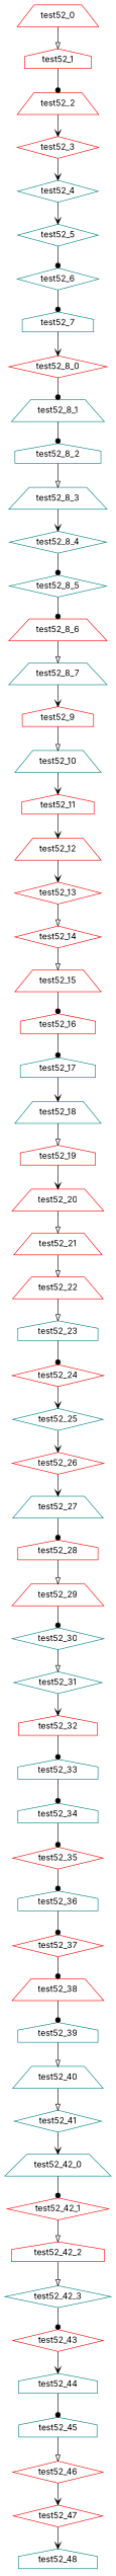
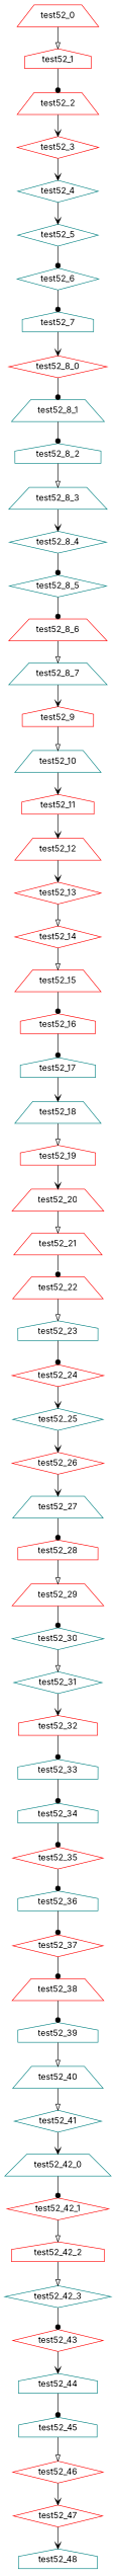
  digraph {
    fontname=Inter
    node [color=red fontname=Inter shape=diamond]
    edge [arrowhead=dot fontname=Inter]
    test52_0 [shape=trapezium]
    test52_1 [shape=house]
    test52_2 [shape=trapezium]
    test52_3
    test52_4 [color=teal]
    test52_5 [color=teal]
    test52_6 [color=teal]
    test52_7 [color=teal shape=house]
    test52_8_0
    test52_8_1 [color=teal shape=trapezium]
    test52_8_2 [color=teal shape=house]
    test52_8_3 [color=teal shape=trapezium]
    test52_8_4 [color=teal]
    test52_8_5 [color=teal]
    test52_8_6 [shape=trapezium]
    test52_8_7 [color=teal shape=trapezium]
    test52_9 [shape=house]
    test52_10 [color=teal shape=trapezium]
    test52_11 [shape=house]
    test52_12 [shape=trapezium]
    test52_13
    test52_14
    test52_15 [shape=trapezium]
    test52_16 [shape=house]
    test52_17 [color=teal shape=house]
    test52_18 [color=teal shape=trapezium]
    test52_19 [shape=house]
    test52_20 [shape=trapezium]
    test52_21 [shape=trapezium]
    test52_22 [shape=trapezium]
    test52_23 [color=teal shape=house]
    test52_24
    test52_25 [color=teal]
    test52_26
    test52_27 [color=teal shape=trapezium]
    test52_28 [shape=house]
    test52_29 [shape=trapezium]
    test52_30 [color=teal]
    test52_31 [color=teal]
    test52_32 [shape=house]
    test52_33 [color=teal shape=house]
    test52_34 [color=teal shape=house]
    test52_35
    test52_36 [color=teal shape=house]
    test52_37
    test52_38 [shape=trapezium]
    test52_39 [color=teal shape=house]
    test52_40 [color=teal shape=trapezium]
    test52_41 [color=teal]
    test52_42_0 [color=teal shape=trapezium]
    test52_42_1
    test52_42_2 [shape=house]
    test52_42_3 [color=teal]
    test52_43
    test52_44 [color=teal shape=house]
    test52_45 [color=teal shape=house]
    test52_46
    test52_47
    test52_48 [color=teal shape=house]
    test52_0 -> test52_1 [arrowhead=onormal]
    test52_1 -> test52_2
    test52_2 -> test52_3 [arrowhead=vee]
    test52_3 -> test52_4 [arrowhead=vee]
    test52_4 -> test52_5 [arrowhead=vee]
    test52_5 -> test52_6
    test52_6 -> test52_7
    test52_7 -> test52_8_0 [arrowhead=vee]
    test52_8_0 -> test52_8_1
    test52_8_1 -> test52_8_2
    test52_8_2 -> test52_8_3 [arrowhead=onormal]
    test52_8_3 -> test52_8_4 [arrowhead=vee]
    test52_8_4 -> test52_8_5
    test52_8_5 -> test52_8_6
    test52_8_6 -> test52_8_7 [arrowhead=onormal]
    test52_8_7 -> test52_9 [arrowhead=vee]
    test52_9 -> test52_10 [arrowhead=onormal]
    test52_10 -> test52_11 [arrowhead=vee]
    test52_11 -> test52_12 [arrowhead=vee]
    test52_12 -> test52_13 [arrowhead=vee]
    test52_13 -> test52_14 [arrowhead=onormal]
    test52_14 -> test52_15 [arrowhead=onormal]
    test52_15 -> test52_16
    test52_16 -> test52_17
    test52_17 -> test52_18 [arrowhead=vee]
    test52_18 -> test52_19 [arrowhead=onormal]
    test52_19 -> test52_20 [arrowhead=vee]
    test52_20 -> test52_21 [arrowhead=onormal]
-   test52_21 -> test52_22 [arrowhead=onormal]
+   test52_21 -> test52_22
    test52_22 -> test52_23 [arrowhead=onormal]
    test52_23 -> test52_24
    test52_24 -> test52_25 [arrowhead=vee]
    test52_25 -> test52_26 [arrowhead=vee]
    test52_26 -> test52_27 [arrowhead=vee]
    test52_27 -> test52_28
    test52_28 -> test52_29 [arrowhead=onormal]
    test52_29 -> test52_30
    test52_30 -> test52_31 [arrowhead=onormal]
    test52_31 -> test52_32 [arrowhead=vee]
    test52_32 -> test52_33
    test52_33 -> test52_34
    test52_34 -> test52_35
    test52_35 -> test52_36
    test52_36 -> test52_37
    test52_37 -> test52_38
    test52_38 -> test52_39
    test52_39 -> test52_40 [arrowhead=onormal]
    test52_40 -> test52_41 [arrowhead=onormal]
    test52_41 -> test52_42_0 [arrowhead=vee]
    test52_42_0 -> test52_42_1
    test52_42_1 -> test52_42_2 [arrowhead=onormal]
    test52_42_2 -> test52_42_3 [arrowhead=onormal]
    test52_42_3 -> test52_43
    test52_43 -> test52_44 [arrowhead=vee]
    test52_44 -> test52_45
    test52_45 -> test52_46 [arrowhead=onormal]
    test52_46 -> test52_47 [arrowhead=vee]
    test52_47 -> test52_48 [arrowhead=vee]
  }
